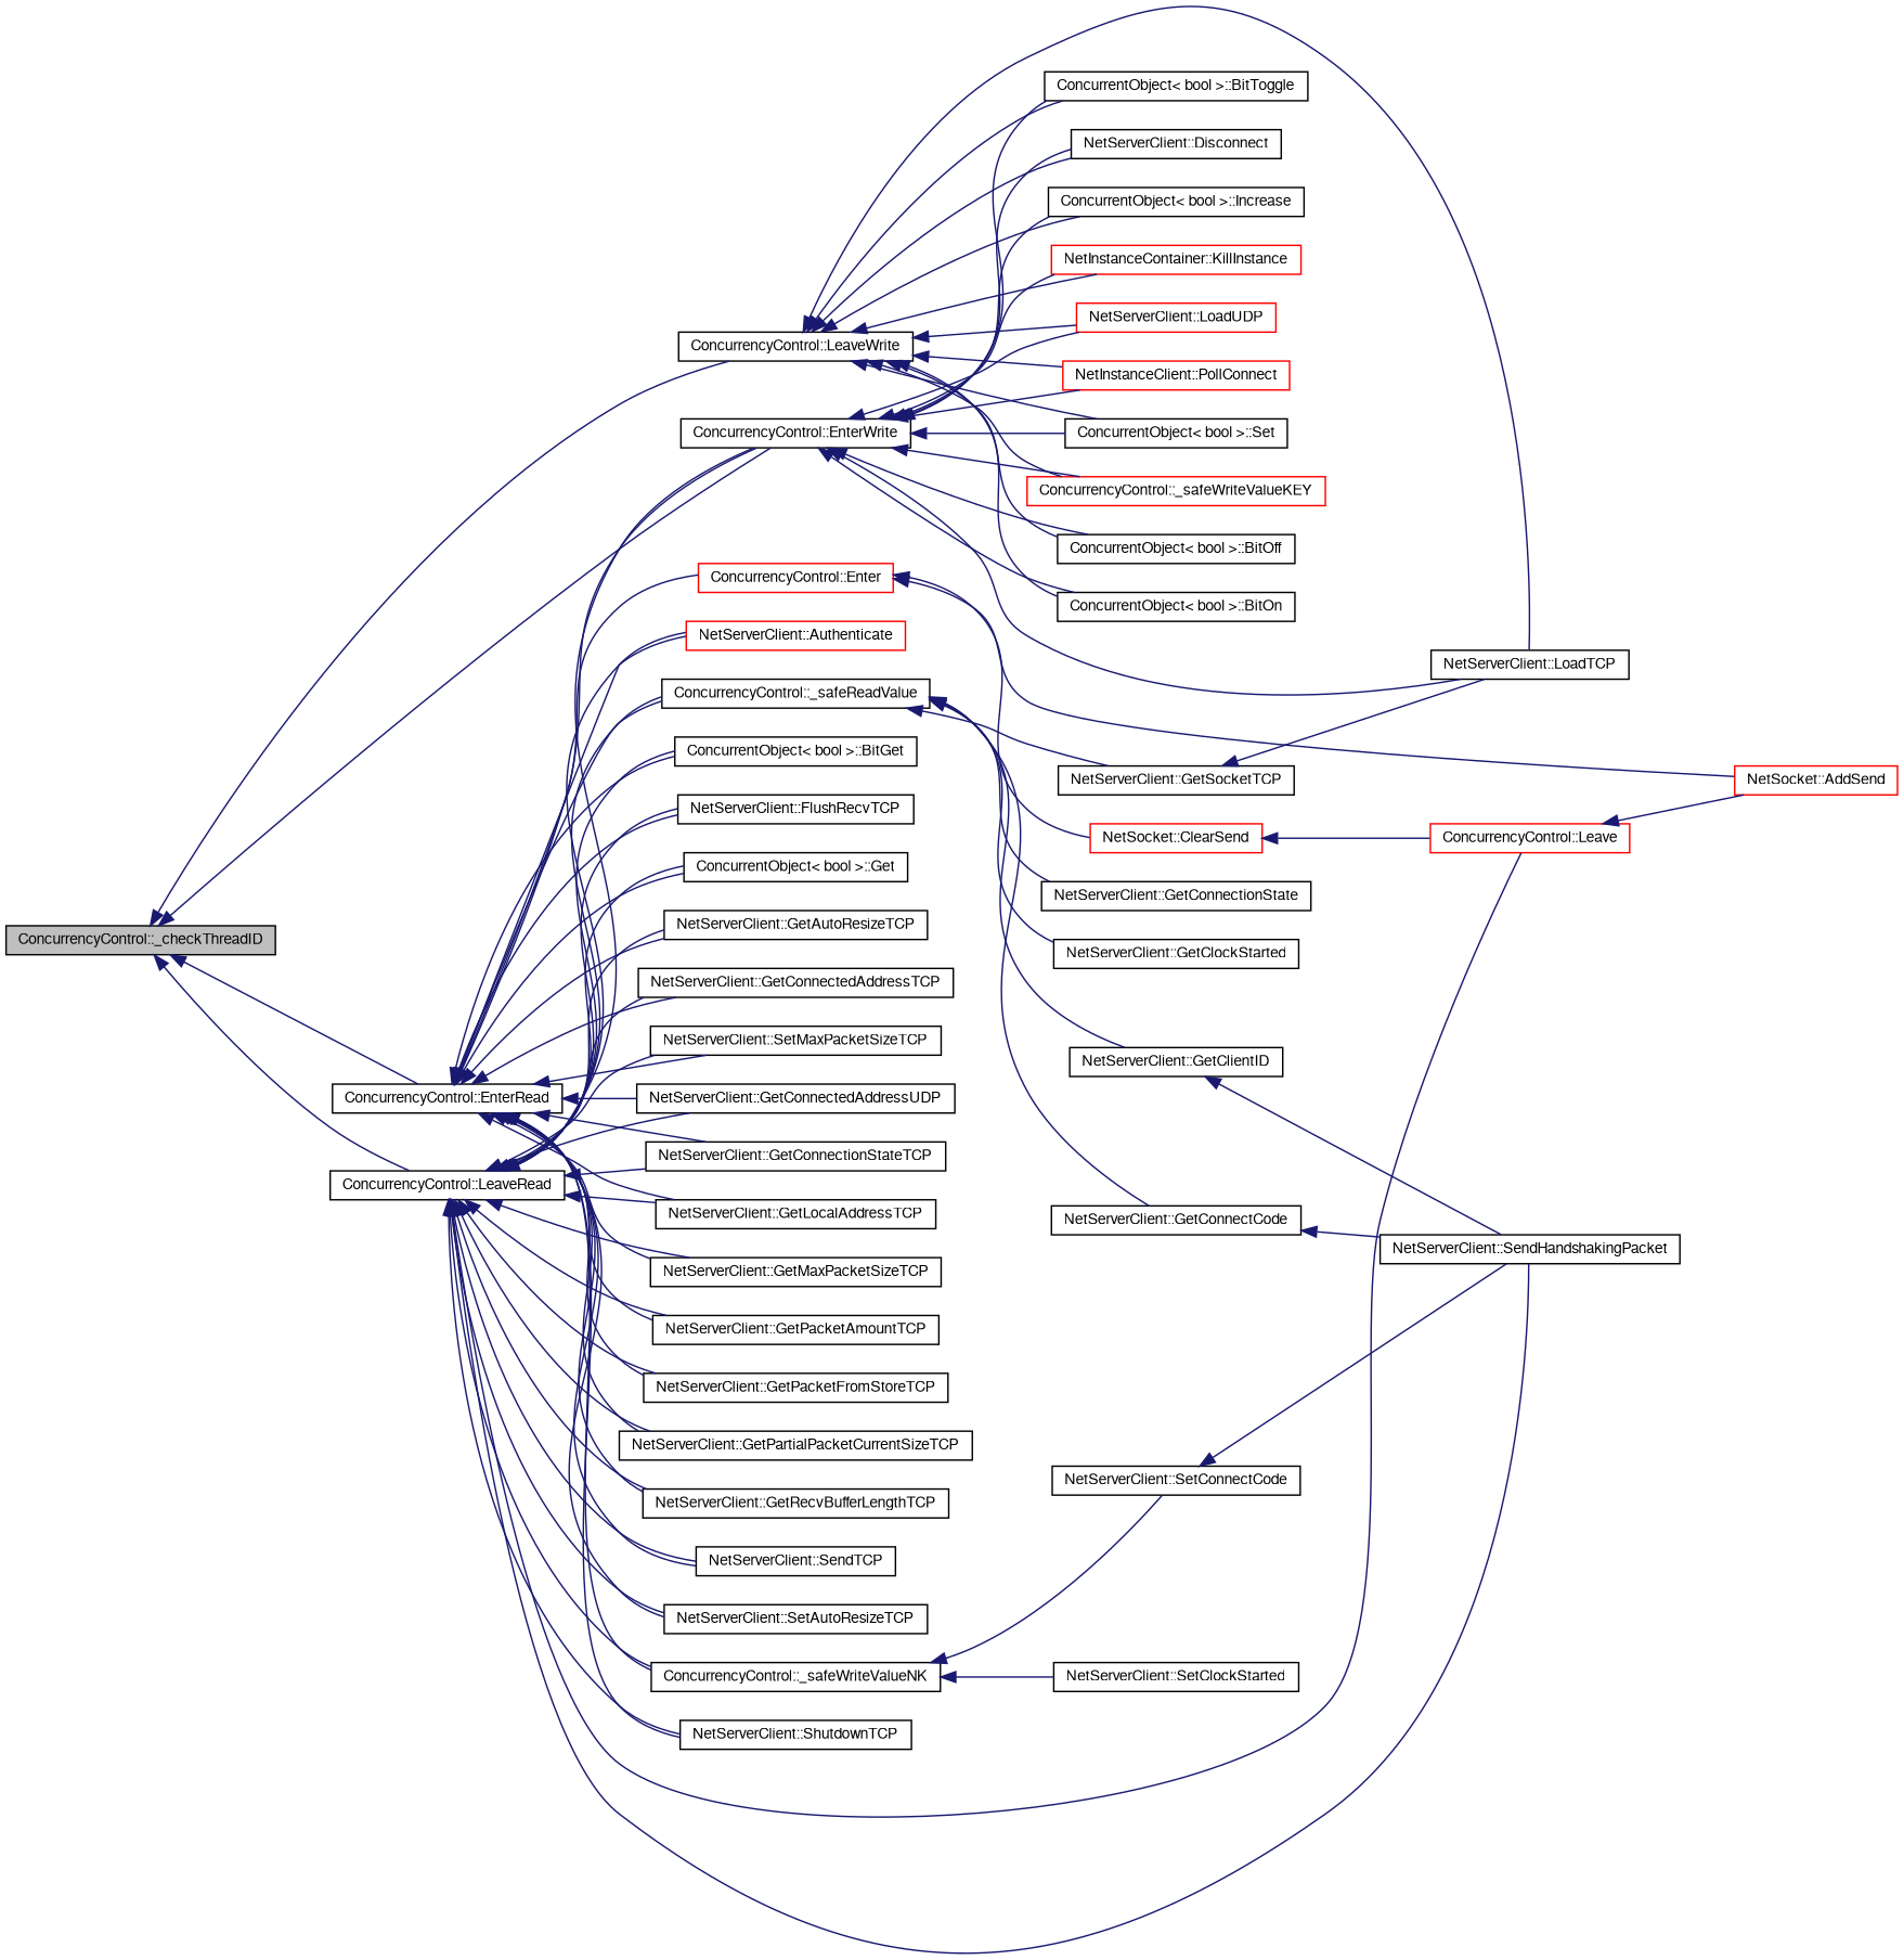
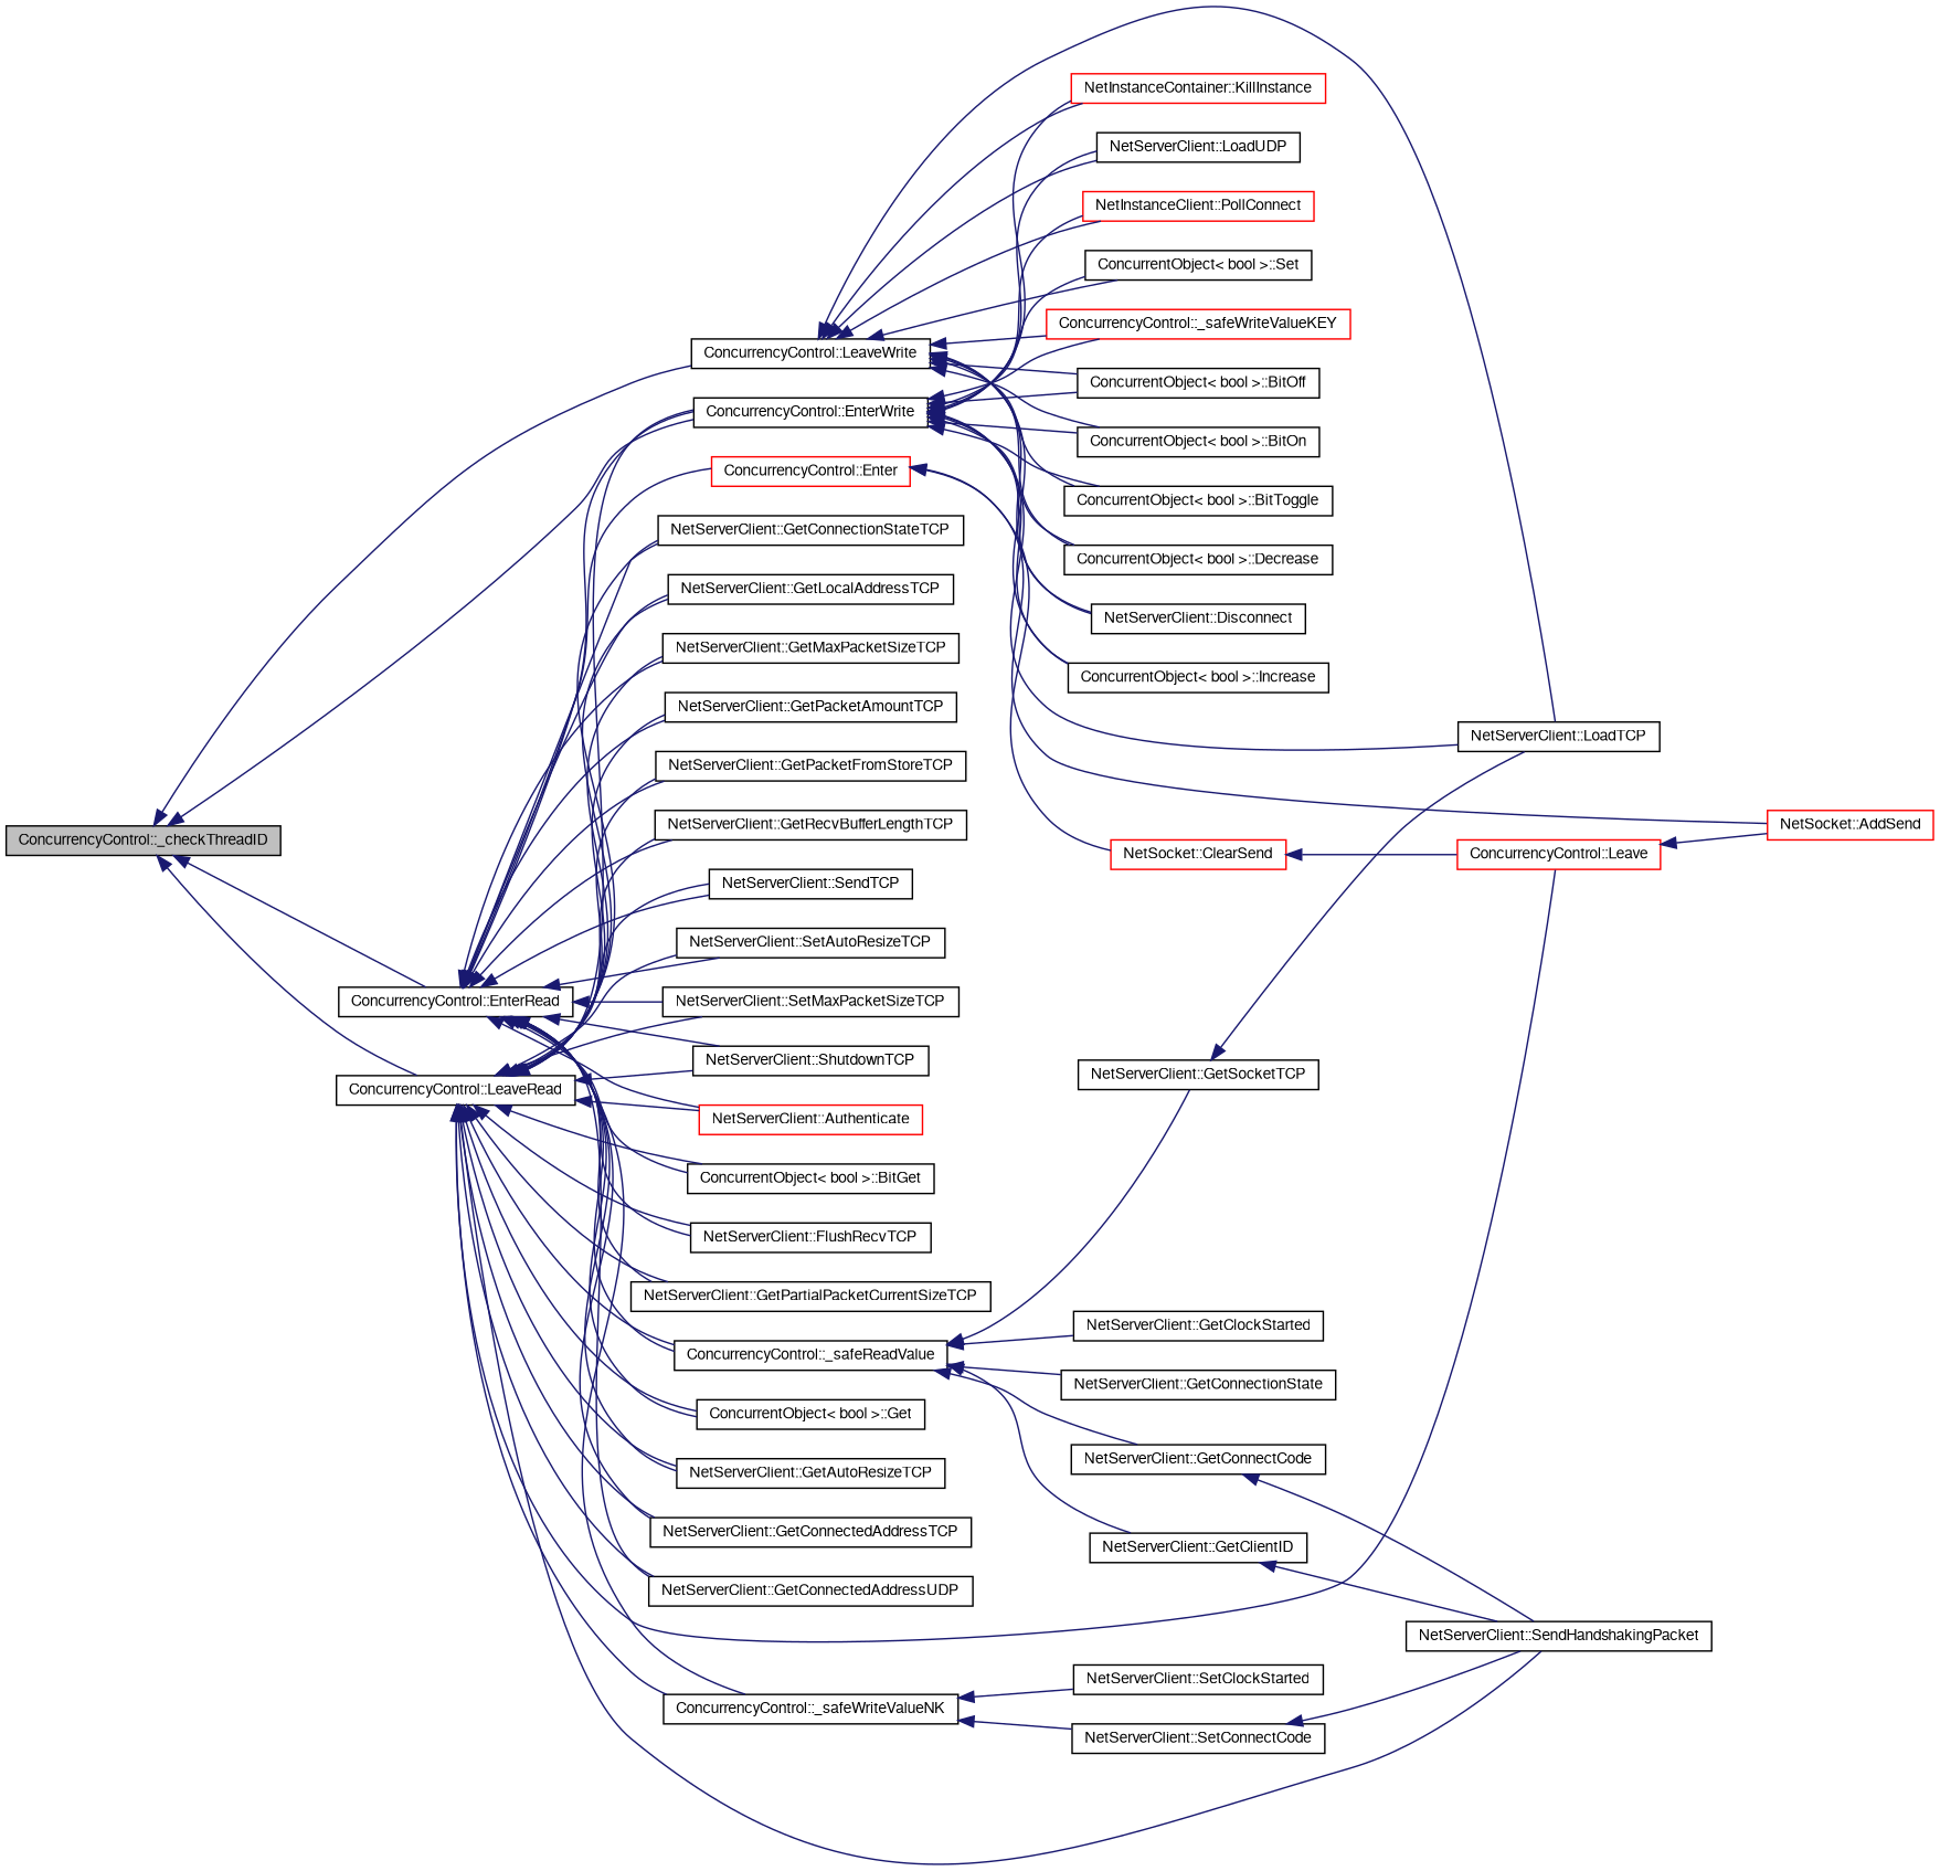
  digraph {
    rankdir=LR
    node [color=black fillcolor=white fontname=FreeSans fontsize=10 shape=record style=filled]
    edge [color=midnightblue dir=back fontname=FreeSans fontsize=10 labelfontname=FreeSans labelfontsize=10 style=solid]
    n1 [fillcolor=grey75 fontcolor=black height=0.2 label="ConcurrencyControl::_checkThreadID" width=0.4]
    n2 [height=0.2 label="ConcurrencyControl::EnterRead" width=0.4]
    n3 [height=0.2 label="ConcurrencyControl::EnterWrite" width=0.4]
    n4 [height=0.2 label="ConcurrencyControl::LeaveRead" width=0.4]
    n5 [height=0.2 label="ConcurrencyControl::LeaveWrite" width=0.4]
    n6 [height=0.2 label="ConcurrencyControl::_safeReadValue" width=0.4]
    n7 [height=0.2 label="ConcurrencyControl::_safeWriteValueNK" width=0.4]
    n8 [color=red height=0.2 label="NetServerClient::Authenticate" width=0.4]
    n9 [height=0.2 label="ConcurrentObject\< bool \>::BitGet" width=0.4]
    n10 [color=red height=0.2 label="ConcurrencyControl::Enter" width=0.4]
    n11 [height=0.2 label="NetServerClient::FlushRecvTCP" width=0.4]
    n12 [height=0.2 label="ConcurrentObject\< bool \>::Get" width=0.4]
    n13 [height=0.2 label="NetServerClient::GetAutoResizeTCP" width=0.4]
    n14 [height=0.2 label="NetServerClient::GetConnectedAddressTCP" width=0.4]
    n15 [height=0.2 label="NetServerClient::GetConnectedAddressUDP" width=0.4]
    n16 [height=0.2 label="NetServerClient::GetConnectionStateTCP" width=0.4]
    n17 [height=0.2 label="NetServerClient::GetLocalAddressTCP" width=0.4]
    n18 [height=0.2 label="NetServerClient::GetMaxPacketSizeTCP" width=0.4]
    n19 [height=0.2 label="NetServerClient::GetPacketAmountTCP" width=0.4]
    n20 [height=0.2 label="NetServerClient::GetPacketFromStoreTCP" width=0.4]
    n21 [height=0.2 label="NetServerClient::GetPartialPacketCurrentSizeTCP" width=0.4]
    n22 [height=0.2 label="NetServerClient::GetRecvBufferLengthTCP" width=0.4]
    n23 [height=0.2 label="NetServerClient::SendTCP" width=0.4]
    n24 [height=0.2 label="NetServerClient::SetAutoResizeTCP" width=0.4]
    n25 [height=0.2 label="NetServerClient::SetMaxPacketSizeTCP" width=0.4]
    n26 [height=0.2 label="NetServerClient::ShutdownTCP" width=0.4]
    n27 [height=0.2 label="NetServerClient::LoadTCP" width=0.4]
    n28 [color=red height=0.2 label="ConcurrencyControl::_safeWriteValueKEY" width=0.4]
    n29 [height=0.2 label="ConcurrentObject\< bool \>::BitOff" width=0.4]
    n30 [height=0.2 label="ConcurrentObject\< bool \>::BitOn" width=0.4]
    n31 [height=0.2 label="ConcurrentObject\< bool \>::BitToggle" width=0.4]
+   n32 [height=0.2 label="ConcurrentObject\< bool \>::Decrease" width=0.4]
    n33 [height=0.2 label="NetServerClient::Disconnect" width=0.4]
    n34 [height=0.2 label="ConcurrentObject\< bool \>::Increase" width=0.4]
    n35 [color=red height=0.2 label="NetInstanceContainer::KillInstance" width=0.4]
-   n36 [color=red height=0.2 label="NetServerClient::LoadUDP" width=0.4]
+   n36 [height=0.2 label="NetServerClient::LoadUDP" width=0.4]
    n37 [color=red height=0.2 label="NetInstanceClient::PollConnect" width=0.4]
    n38 [height=0.2 label="ConcurrentObject\< bool \>::Set" width=0.4]
    n39 [height=0.2 label="NetServerClient::SendHandshakingPacket" width=0.4]
    n40 [color=red height=0.2 label="ConcurrencyControl::Leave" width=0.4]
    n41 [height=0.2 label="NetServerClient::GetClientID" width=0.4]
    n42 [height=0.2 label="NetServerClient::GetClockStarted" width=0.4]
    n43 [height=0.2 label="NetServerClient::GetConnectCode" width=0.4]
    n44 [height=0.2 label="NetServerClient::GetConnectionState" width=0.4]
    n45 [height=0.2 label="NetServerClient::GetSocketTCP" width=0.4]
    n46 [height=0.2 label="NetServerClient::SetClockStarted" width=0.4]
    n47 [height=0.2 label="NetServerClient::SetConnectCode" width=0.4]
    n48 [color=red height=0.2 label="NetSocket::AddSend" width=0.4]
    n49 [color=red height=0.2 label="NetSocket::ClearSend" width=0.4]
    n1 -> n2
    n1 -> n3
    n1 -> n4
    n1 -> n5
    n2 -> n3
    n2 -> n6
    n2 -> n7
    n2 -> n8
    n2 -> n9
    n2 -> n10
    n2 -> n11
    n2 -> n12
    n2 -> n13
    n2 -> n14
    n2 -> n15
    n2 -> n16
    n2 -> n17
    n2 -> n18
    n2 -> n19
    n2 -> n20
    n2 -> n21
    n2 -> n22
    n2 -> n23
    n2 -> n24
    n2 -> n25
    n2 -> n26
    n3 -> n27
    n3 -> n28
    n3 -> n29
    n3 -> n30
    n3 -> n31
+   n3 -> n32
    n3 -> n33
    n3 -> n34
    n3 -> n35
    n3 -> n36
    n3 -> n37
    n3 -> n38
    n4 -> n3
    n4 -> n6
    n4 -> n7
    n4 -> n8
    n4 -> n9
    n4 -> n11
    n4 -> n12
    n4 -> n13
    n4 -> n14
    n4 -> n15
    n4 -> n16
    n4 -> n17
    n4 -> n18
    n4 -> n19
    n4 -> n20
    n4 -> n21
    n4 -> n22
    n4 -> n23
    n4 -> n24
    n4 -> n25
    n4 -> n26
    n4 -> n39
    n4 -> n40
    n5 -> n27
    n5 -> n28
    n5 -> n29
    n5 -> n30
    n5 -> n31
+   n5 -> n32
    n5 -> n33
    n5 -> n34
    n5 -> n35
    n5 -> n36
    n5 -> n37
    n5 -> n38
    n6 -> n41
    n6 -> n42
    n6 -> n43
    n6 -> n44
    n6 -> n45
    n7 -> n46
    n7 -> n47
    n10 -> n48
    n10 -> n49
    n40 -> n48
    n41 -> n39
    n43 -> n39
    n45 -> n27
    n47 -> n39
    n49 -> n40
  }
